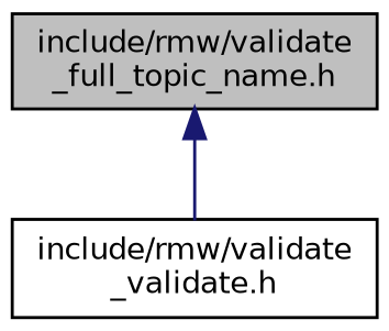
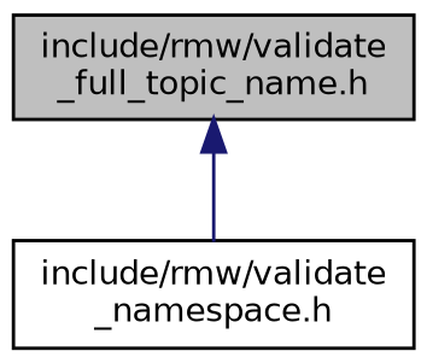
  digraph {
    node [color=black fontname=Helvetica fontsize=10 shape=record style=filled]
    n1 [fillcolor=grey75 fontcolor=black height=0.2 label="include/rmw/validate\l_full_topic_name.h" width=0.4]
-   n2 [fillcolor=white height=0.2 label="include/rmw/validate\l_validate.h" width=0.4]
+   n2 [fillcolor=white height=0.2 label="include/rmw/validate\l_namespace.h" width=0.4]
    n1 -> n2 [color=midnightblue dir=back fontname=Helvetica fontsize=10 labelfontname=Helvetica labelfontsize=10 style=solid]
  }
